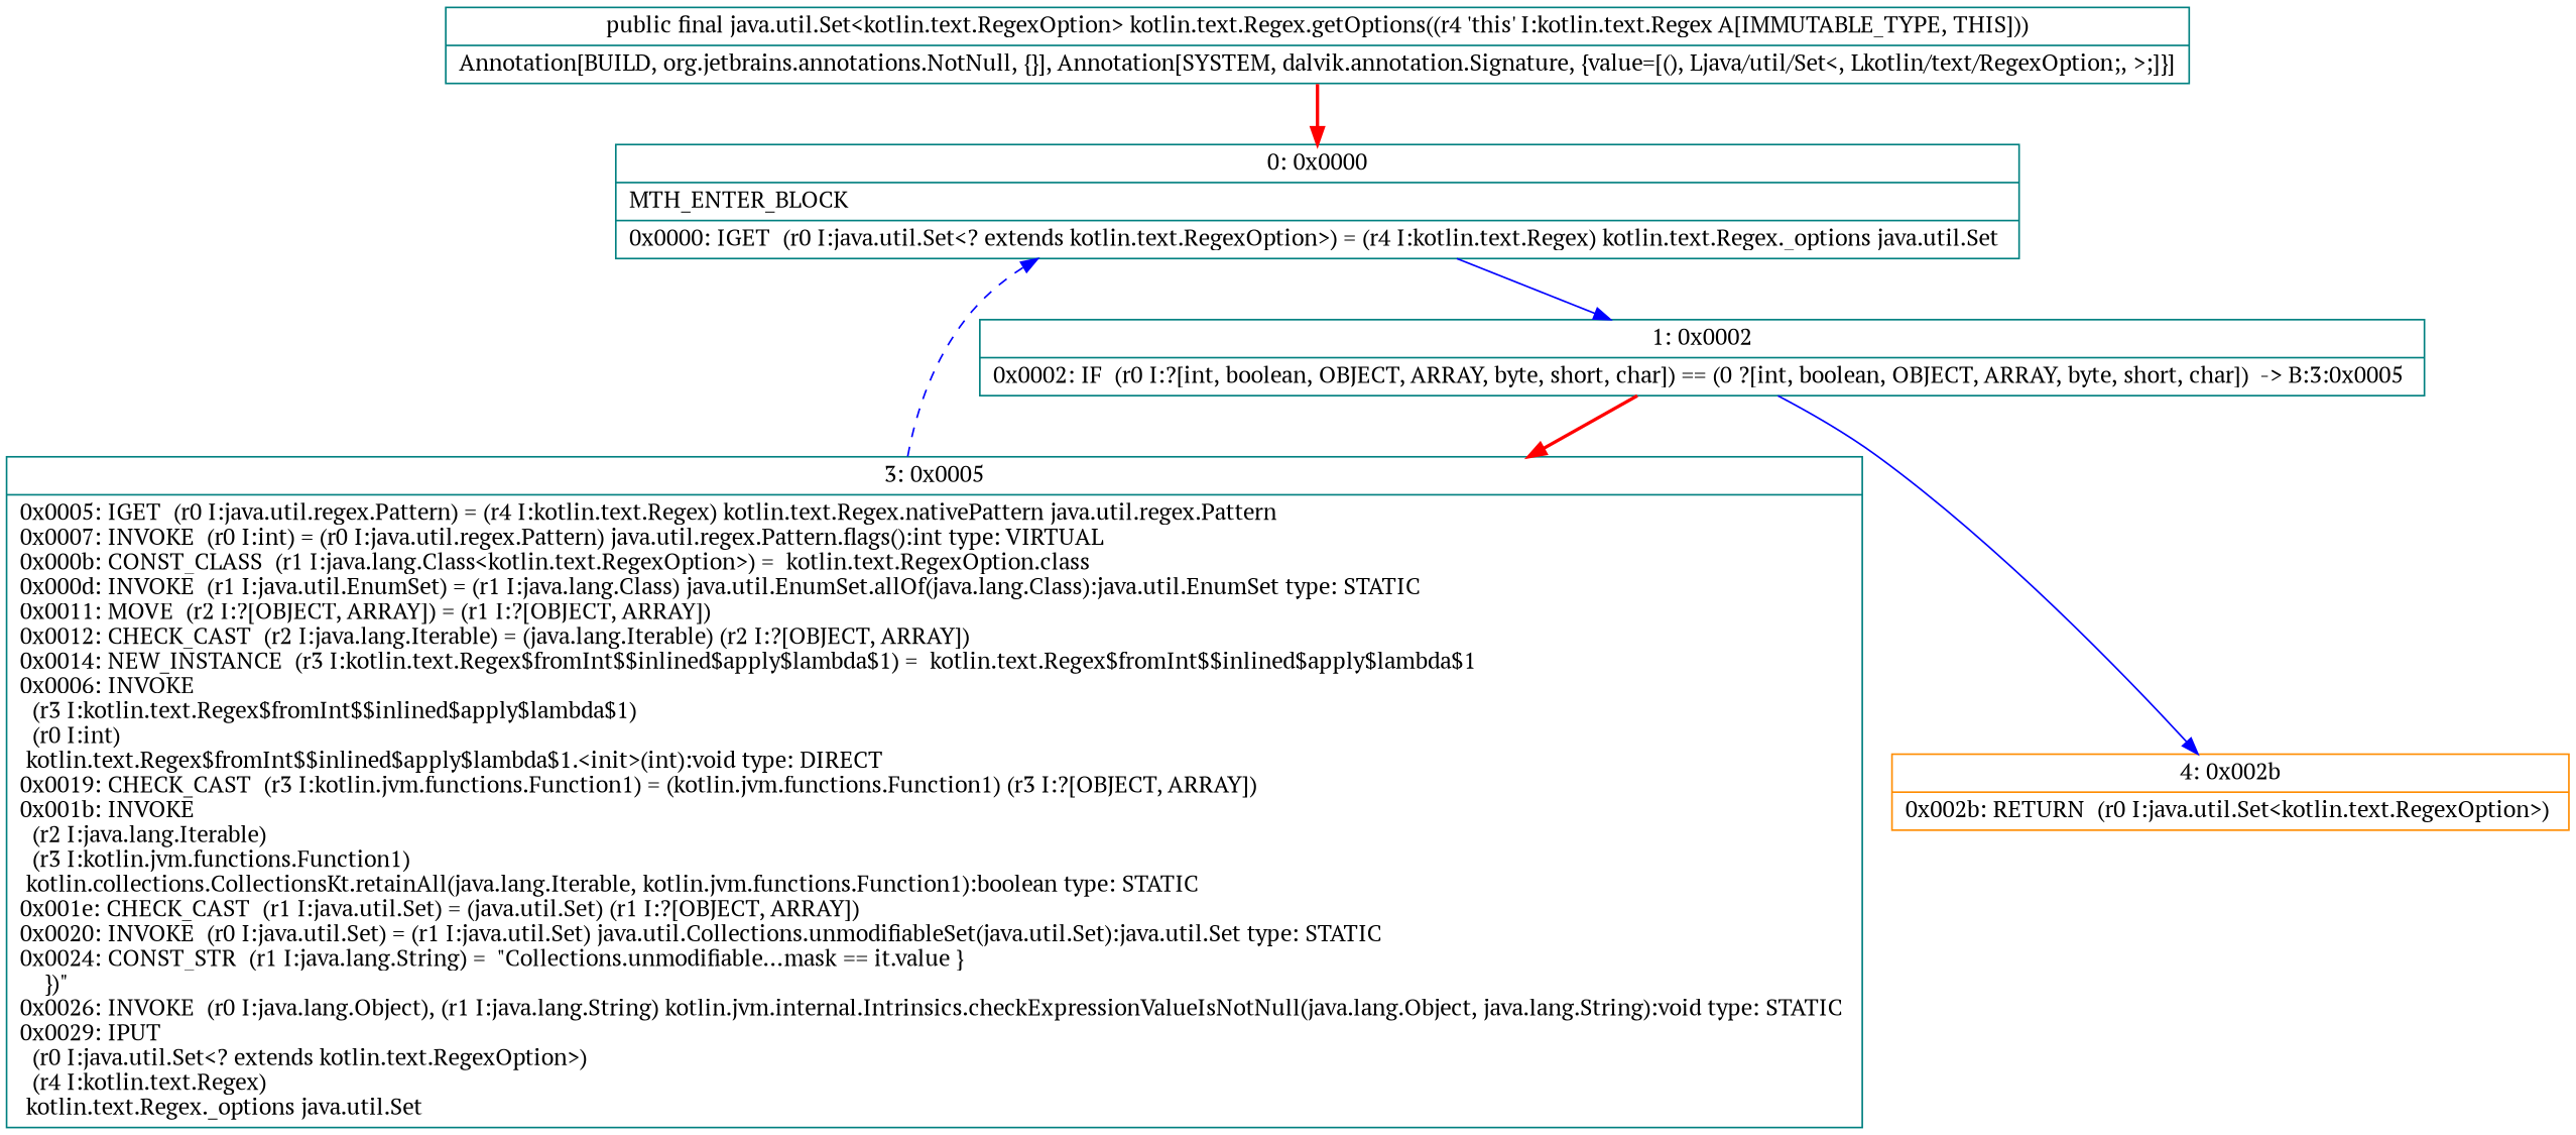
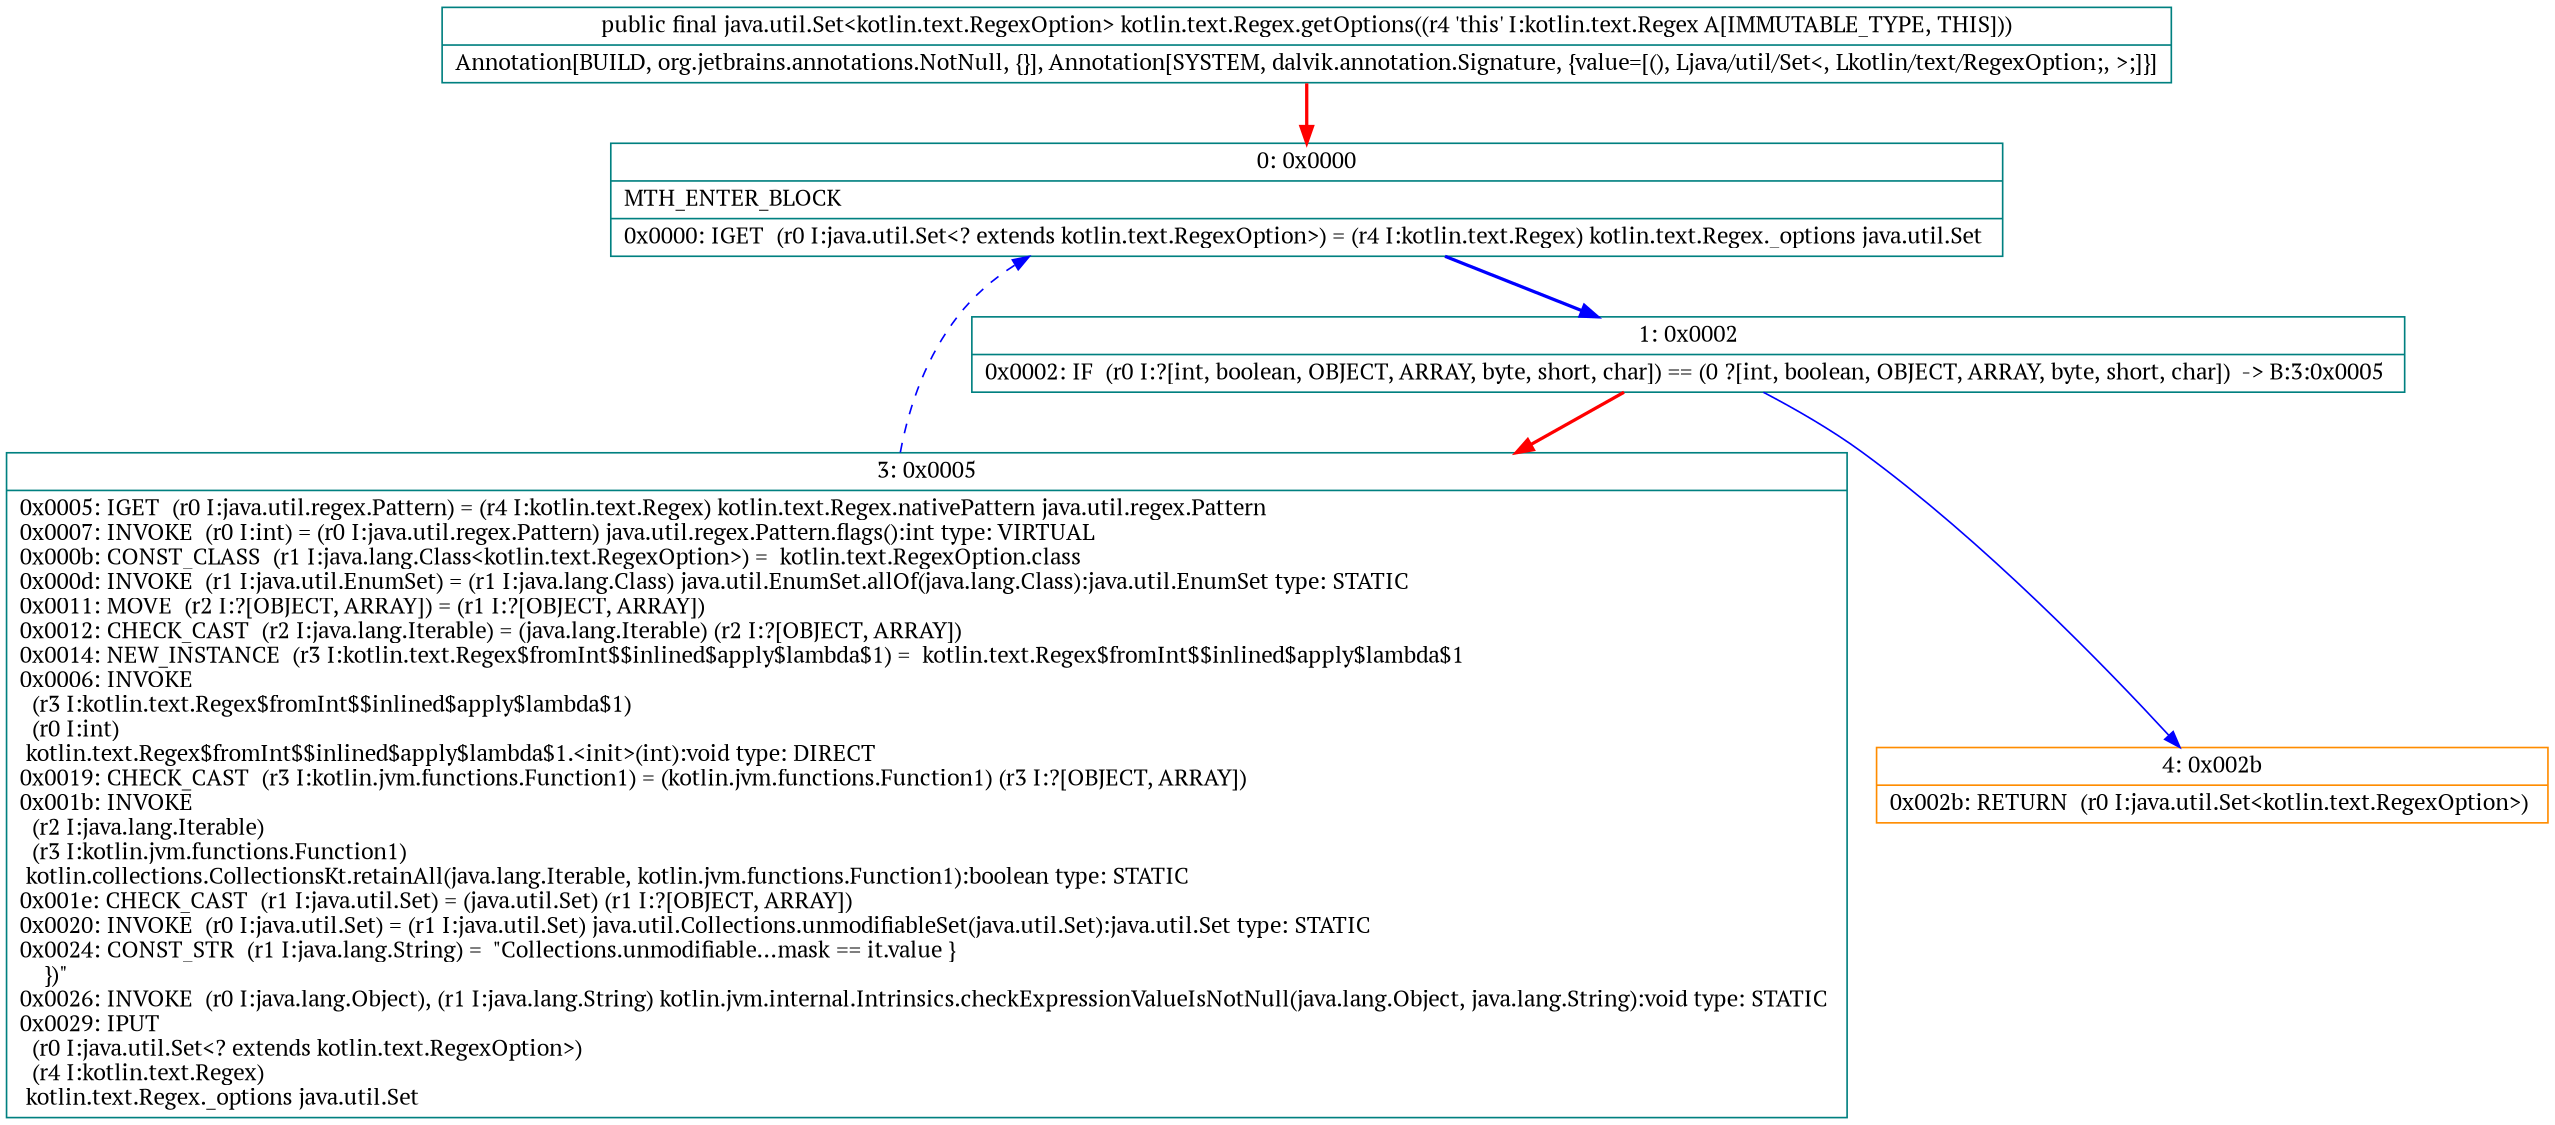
  digraph {
    fontname="PT Serif"
    node [color=teal fontname="PT Serif" shape=record]
    edge [color=blue fontname="PT Serif" style=solid]
    n1 [label="{0\:\ 0x0000|MTH_ENTER_BLOCK\l|0x0000: IGET  (r0 I:java.util.Set\<? extends kotlin.text.RegexOption\>) = (r4 I:kotlin.text.Regex) kotlin.text.Regex._options java.util.Set \l}"]
    n2 [label="{1\:\ 0x0002|0x0002: IF  (r0 I:?[int, boolean, OBJECT, ARRAY, byte, short, char]) == (0 ?[int, boolean, OBJECT, ARRAY, byte, short, char])  \-\> B:3:0x0005 \l}"]
    n3 [label="{3\:\ 0x0005|0x0005: IGET  (r0 I:java.util.regex.Pattern) = (r4 I:kotlin.text.Regex) kotlin.text.Regex.nativePattern java.util.regex.Pattern \l0x0007: INVOKE  (r0 I:int) = (r0 I:java.util.regex.Pattern) java.util.regex.Pattern.flags():int type: VIRTUAL \l0x000b: CONST_CLASS  (r1 I:java.lang.Class\<kotlin.text.RegexOption\>) =  kotlin.text.RegexOption.class \l0x000d: INVOKE  (r1 I:java.util.EnumSet) = (r1 I:java.lang.Class) java.util.EnumSet.allOf(java.lang.Class):java.util.EnumSet type: STATIC \l0x0011: MOVE  (r2 I:?[OBJECT, ARRAY]) = (r1 I:?[OBJECT, ARRAY]) \l0x0012: CHECK_CAST  (r2 I:java.lang.Iterable) = (java.lang.Iterable) (r2 I:?[OBJECT, ARRAY]) \l0x0014: NEW_INSTANCE  (r3 I:kotlin.text.Regex$fromInt$$inlined$apply$lambda$1) =  kotlin.text.Regex$fromInt$$inlined$apply$lambda$1 \l0x0006: INVOKE  \l  (r3 I:kotlin.text.Regex$fromInt$$inlined$apply$lambda$1)\l  (r0 I:int)\l kotlin.text.Regex$fromInt$$inlined$apply$lambda$1.\<init\>(int):void type: DIRECT \l0x0019: CHECK_CAST  (r3 I:kotlin.jvm.functions.Function1) = (kotlin.jvm.functions.Function1) (r3 I:?[OBJECT, ARRAY]) \l0x001b: INVOKE  \l  (r2 I:java.lang.Iterable)\l  (r3 I:kotlin.jvm.functions.Function1)\l kotlin.collections.CollectionsKt.retainAll(java.lang.Iterable, kotlin.jvm.functions.Function1):boolean type: STATIC \l0x001e: CHECK_CAST  (r1 I:java.util.Set) = (java.util.Set) (r1 I:?[OBJECT, ARRAY]) \l0x0020: INVOKE  (r0 I:java.util.Set) = (r1 I:java.util.Set) java.util.Collections.unmodifiableSet(java.util.Set):java.util.Set type: STATIC \l0x0024: CONST_STR  (r1 I:java.lang.String) =  \"Collections.unmodifiable…mask == it.value \}\l    \})\" \l0x0026: INVOKE  (r0 I:java.lang.Object), (r1 I:java.lang.String) kotlin.jvm.internal.Intrinsics.checkExpressionValueIsNotNull(java.lang.Object, java.lang.String):void type: STATIC \l0x0029: IPUT  \l  (r0 I:java.util.Set\<? extends kotlin.text.RegexOption\>)\l  (r4 I:kotlin.text.Regex)\l kotlin.text.Regex._options java.util.Set \l}"]
    n4 [color=darkorange label="{4\:\ 0x002b|0x002b: RETURN  (r0 I:java.util.Set\<kotlin.text.RegexOption\>) \l}"]
    n5 [label="{public final java.util.Set\<kotlin.text.RegexOption\> kotlin.text.Regex.getOptions((r4 'this' I:kotlin.text.Regex A[IMMUTABLE_TYPE, THIS]))  | Annotation[BUILD, org.jetbrains.annotations.NotNull, \{\}], Annotation[SYSTEM, dalvik.annotation.Signature, \{value=[(), Ljava\/util\/Set\<, Lkotlin\/text\/RegexOption;, \>;]\}]\l}"]
-   n1 -> n2
+   n1 -> n2 [style=bold]
    n2 -> n3 [color=red style=bold]
    n2 -> n4
    n3 -> n1 [style=dashed]
    n5 -> n1 [color=red style=bold]
  }
